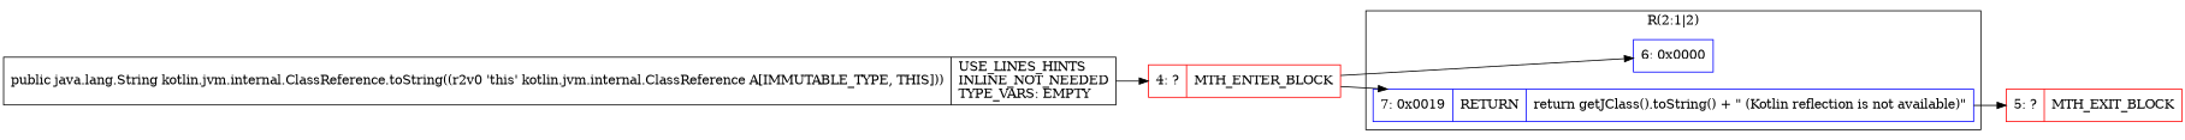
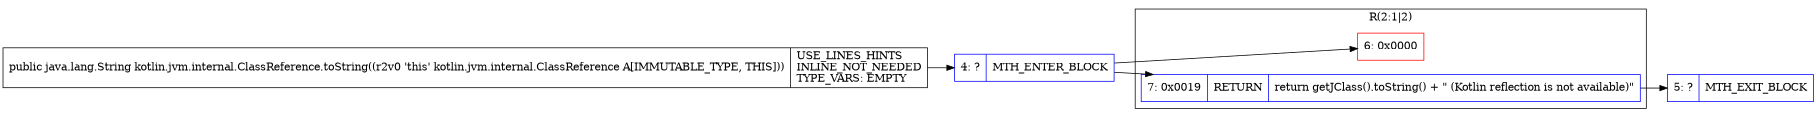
  digraph {
    rankdir=LR
    node [color=blue shape=record]
-   n1 [label="{6\:\ 0x0000}"]
+   n1 [color=red label="{6\:\ 0x0000}"]
    n2 [label="{7\:\ 0x0019|RETURN\l|return getJClass().toString() + \" (Kotlin reflection is not available)\"\l}"]
-   n3 [color=red label="{5\:\ ?|MTH_EXIT_BLOCK\l}"]
-   n4 [color=red label="{4\:\ ?|MTH_ENTER_BLOCK\l}"]
+   n3 [label="{5\:\ ?|MTH_EXIT_BLOCK\l}"]
+   n4 [label="{4\:\ ?|MTH_ENTER_BLOCK\l}"]
    n5 [label="{public java.lang.String kotlin.jvm.internal.ClassReference.toString((r2v0 'this' kotlin.jvm.internal.ClassReference A[IMMUTABLE_TYPE, THIS]))  | USE_LINES_HINTS\lINLINE_NOT_NEEDED\lTYPE_VARS: EMPTY\l}" color=""]
    subgraph cluster_1 {
      label="R(2:1|2)"
      n1
      n2
    }
    n2 -> n3
    n4 -> n1
    n4 -> n2
    n5 -> n4
  }
